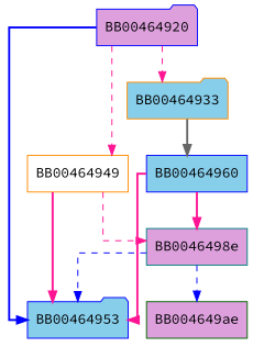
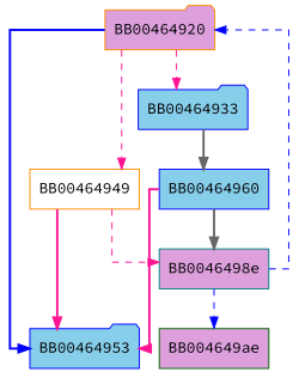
  digraph {
    fontname="Source Code Pro"
    splines=ortho
    node [color=darkorange fillcolor=plum fontname="Source Code Pro" shape=box style=filled]
    edge [color=deeppink fontname="Source Code Pro" style=bold]
-   BB00464920 [color=blue shape=folder]
+   BB00464920 [shape=folder]
    BB00464953 [color=blue fillcolor=skyblue shape=folder]
-   BB00464933 [fillcolor=skyblue shape=folder]
+   BB00464933 [color=blue fillcolor=skyblue shape=folder]
    BB00464949 [fillcolor=white]
    BB00464960 [color=blue fillcolor=skyblue]
    BB0046498e [color=teal]
    BB004649ae [color=darkgreen]
    BB00464920 -> BB00464953 [color=blue]
    BB00464920 -> BB00464933 [style=dashed]
    BB00464920 -> BB00464949 [style=dashed]
    BB00464933 -> BB00464960 [color=gray40]
    BB00464949 -> BB00464953
    BB00464949 -> BB0046498e [style=dashed]
    BB00464960 -> BB00464953
-   BB00464960 -> BB0046498e
-   BB0046498e -> BB00464953 [color=blue style=dashed]
+   BB00464960 -> BB0046498e [color=gray40]
+   BB0046498e -> BB00464920 [color=blue style=dashed]
    BB0046498e -> BB004649ae [color=blue style=dashed]
  }
